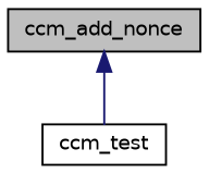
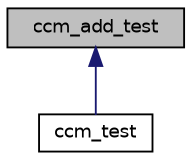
  digraph {
    rankdir=TB
    fontname="DejaVu Sans"
    node [color=black fontname="DejaVu Sans" fontsize=10 shape=record style=filled]
-   n1 [fillcolor=grey75 fontcolor=black height=0.2 label=ccm_add_nonce width=0.4]
+   n1 [fillcolor=grey75 fontcolor=black height=0.2 label=ccm_add_test width=0.4]
    n2 [fillcolor=white height=0.2 label=ccm_test width=0.4]
    n1 -> n2 [color=midnightblue dir=back fontname="DejaVu Sans" fontsize=10 labelfontname=Helvetica labelfontsize=10 style=solid]
  }
